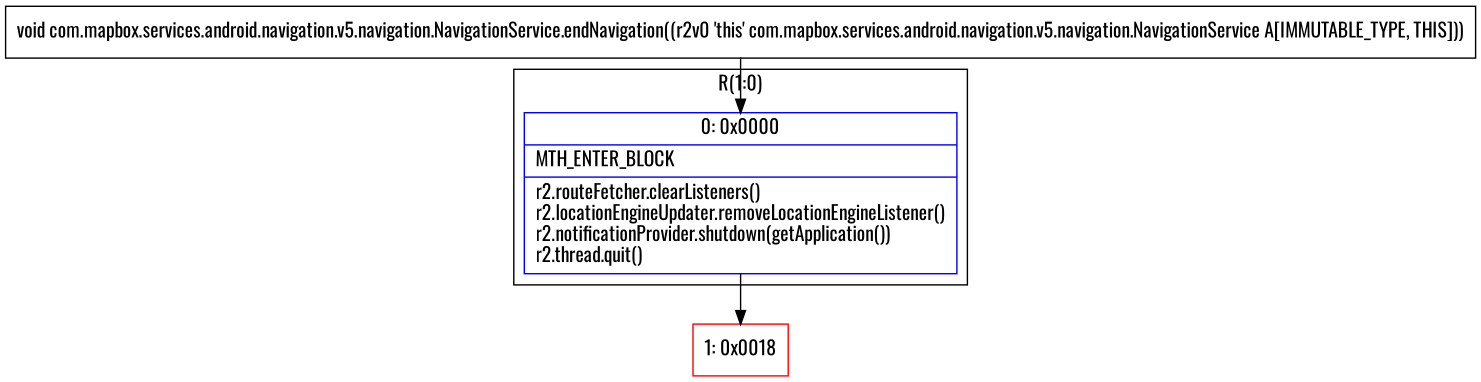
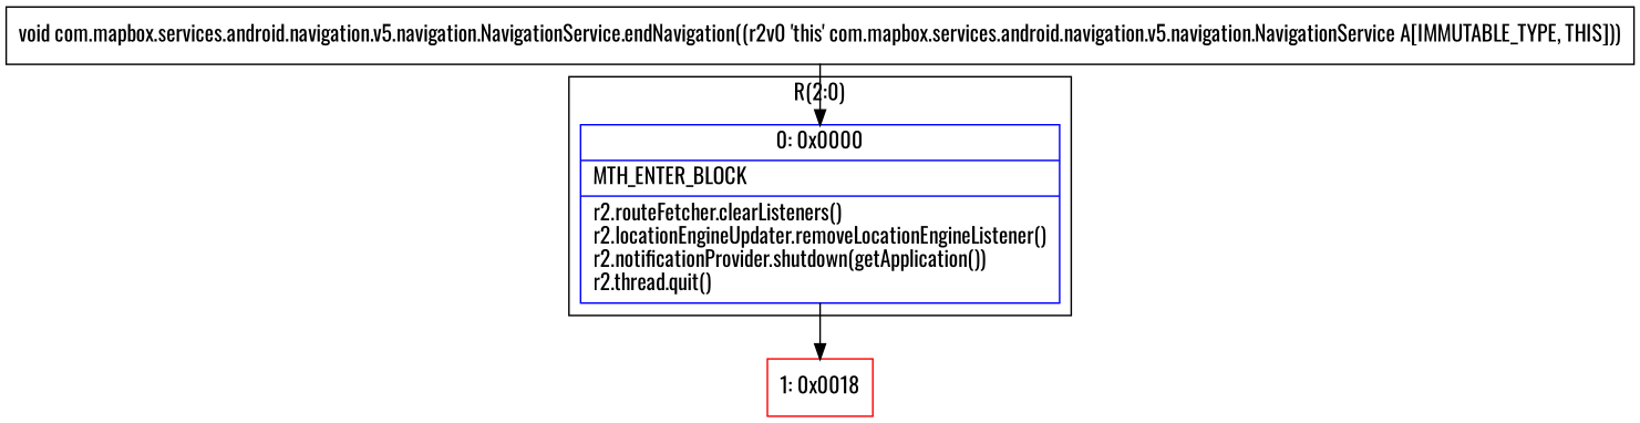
  digraph {
    fontname=Oswald
    node [shape=record fontname=Oswald]
    edge [fontname=Oswald]
    n1 [color=blue label="{0\:\ 0x0000|MTH_ENTER_BLOCK\l|r2.routeFetcher.clearListeners()\lr2.locationEngineUpdater.removeLocationEngineListener()\lr2.notificationProvider.shutdown(getApplication())\lr2.thread.quit()\l}"]
    n2 [color=red label="{1\:\ 0x0018}"]
    n3 [label="{void com.mapbox.services.android.navigation.v5.navigation.NavigationService.endNavigation((r2v0 'this' com.mapbox.services.android.navigation.v5.navigation.NavigationService A[IMMUTABLE_TYPE, THIS])) }"]
    subgraph cluster_1 {
-     label="R(1:0)"
+     label="R(2:0)"
      n1
    }
    n1 -> n2
    n3 -> n1
  }
